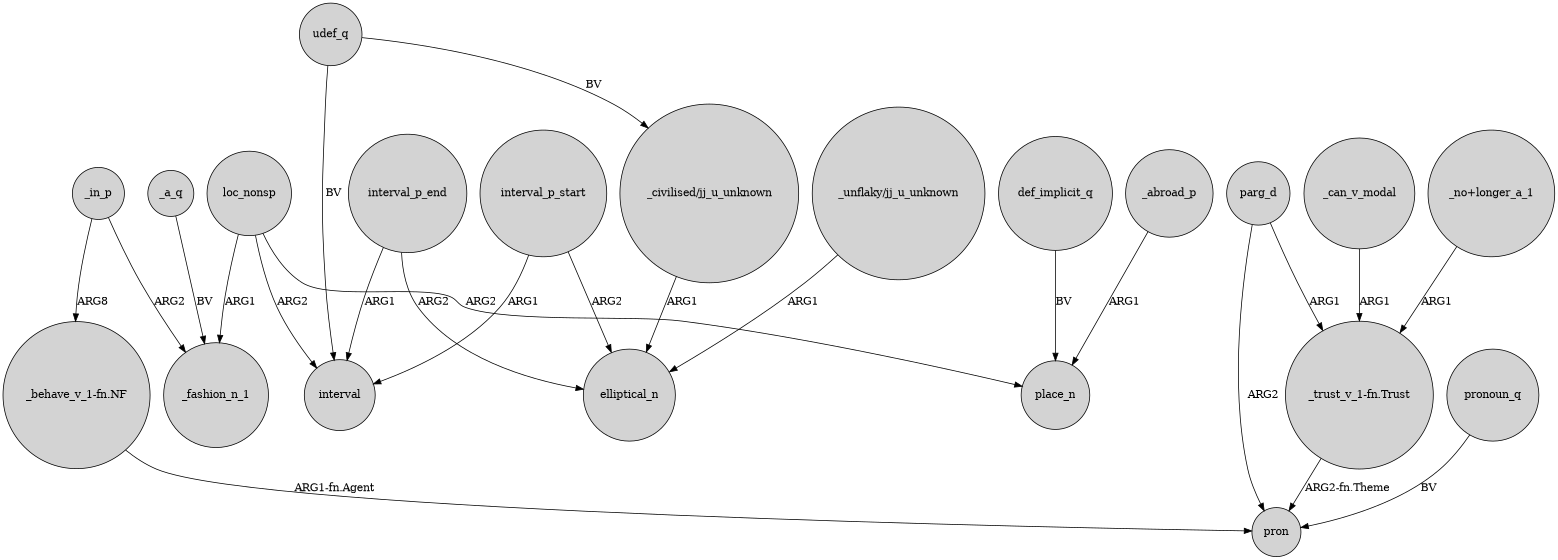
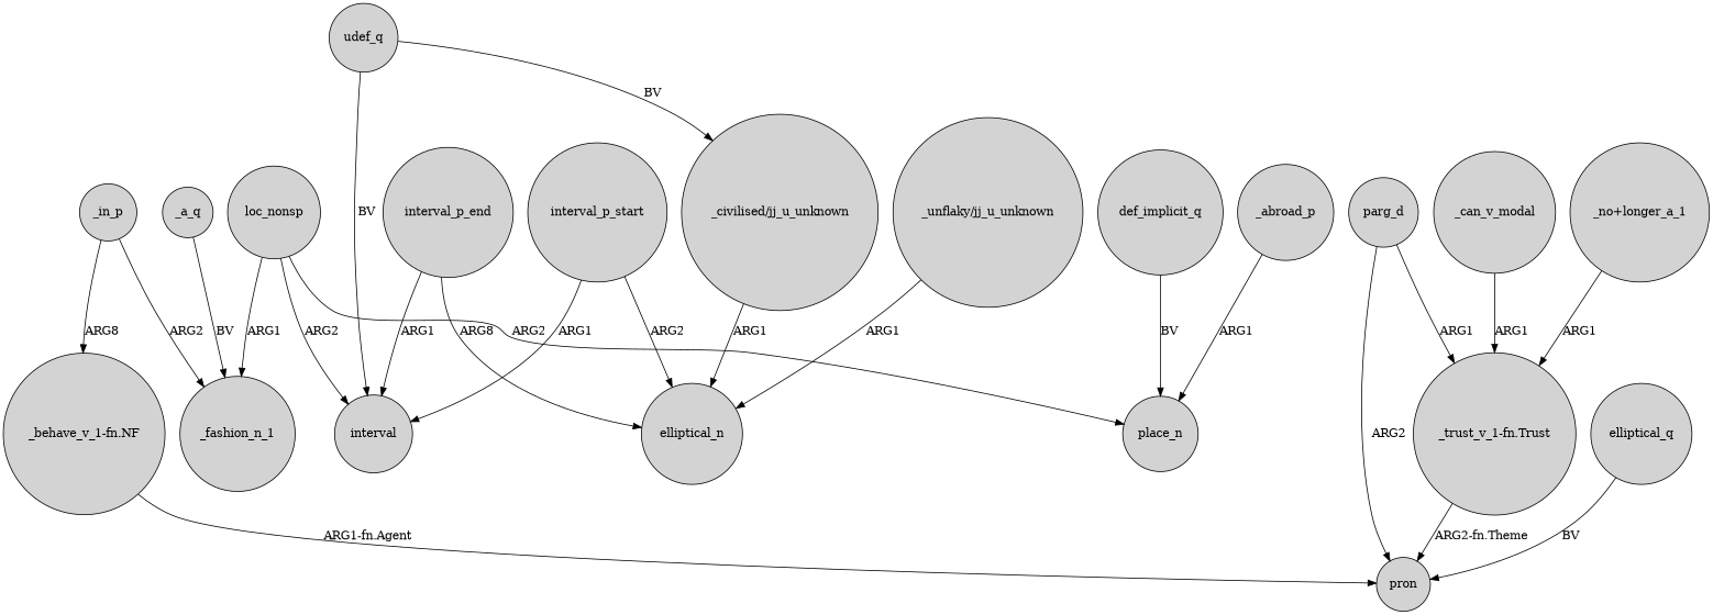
  digraph {
    node [shape=circle style=filled]
    _in_p
    _fashion_n_1
    "_behave_v_1-fn.NF"
    pron
    loc_nonsp
    interval
    place_n
    udef_q
    "_civilised/jj_u_unknown"
    interval_p_end
    elliptical_n
    def_implicit_q
    interval_p_start
    _a_q
    "_trust_v_1-fn.Trust"
    parg_d
    _can_v_modal
-   pronoun_q
+   pronoun_q [label=elliptical_q]
    "_unflaky/jj_u_unknown"
    "_no+longer_a_1"
    _abroad_p
    _in_p -> _fashion_n_1 [label=ARG2]
    _in_p -> "_behave_v_1-fn.NF" [label=ARG8]
    "_behave_v_1-fn.NF" -> pron [label="ARG1-fn.Agent"]
    loc_nonsp -> _fashion_n_1 [label=ARG1]
    loc_nonsp -> interval [label=ARG2]
    loc_nonsp -> place_n [label=ARG2]
    udef_q -> interval [label=BV]
    udef_q -> "_civilised/jj_u_unknown" [label=BV]
    "_civilised/jj_u_unknown" -> elliptical_n [label=ARG1]
    interval_p_end -> interval [label=ARG1]
-   interval_p_end -> elliptical_n [label=ARG2]
+   interval_p_end -> elliptical_n [label=ARG8]
    def_implicit_q -> place_n [label=BV]
    interval_p_start -> interval [label=ARG1]
    interval_p_start -> elliptical_n [label=ARG2]
    _a_q -> _fashion_n_1 [label=BV]
    "_trust_v_1-fn.Trust" -> pron [label="ARG2-fn.Theme"]
    parg_d -> pron [label=ARG2]
    parg_d -> "_trust_v_1-fn.Trust" [label=ARG1]
    _can_v_modal -> "_trust_v_1-fn.Trust" [label=ARG1]
    pronoun_q -> pron [label=BV]
    "_unflaky/jj_u_unknown" -> elliptical_n [label=ARG1]
    "_no+longer_a_1" -> "_trust_v_1-fn.Trust" [label=ARG1]
    _abroad_p -> place_n [label=ARG1]
  }
